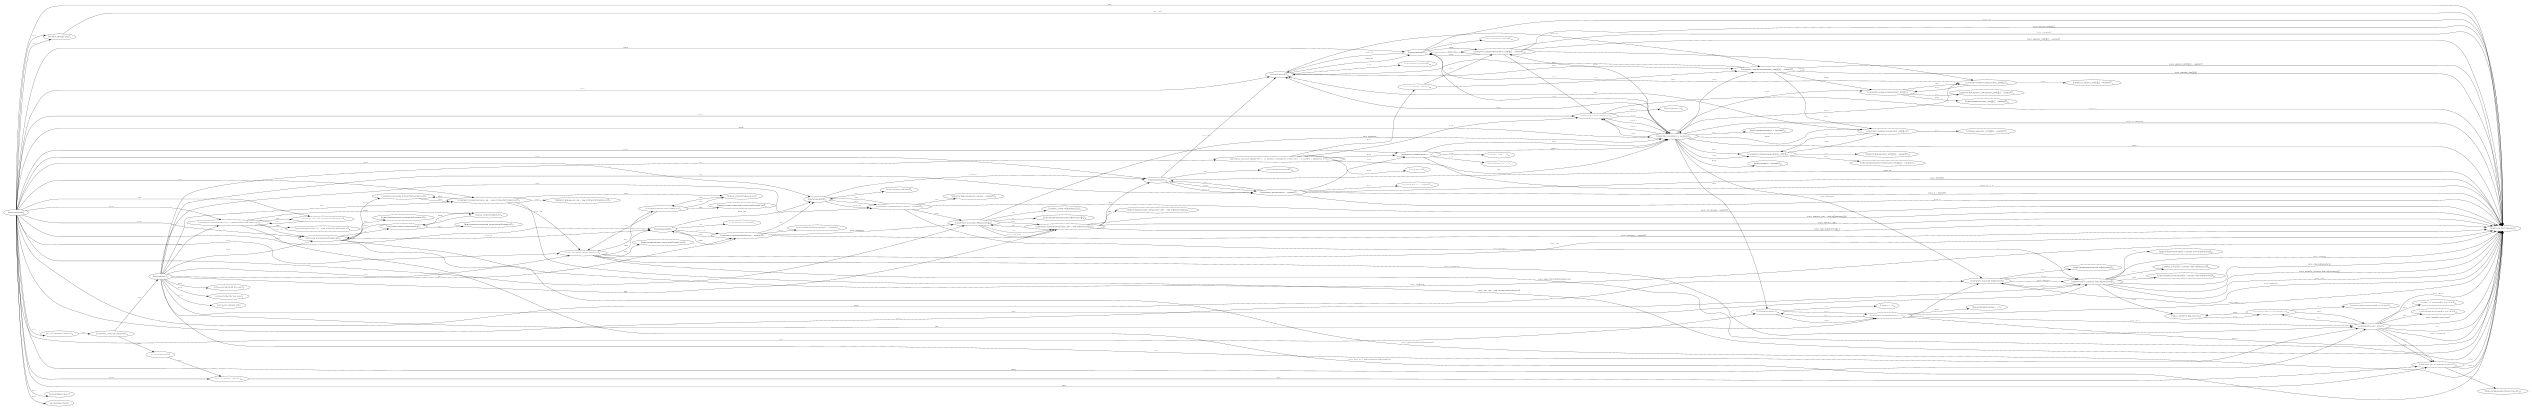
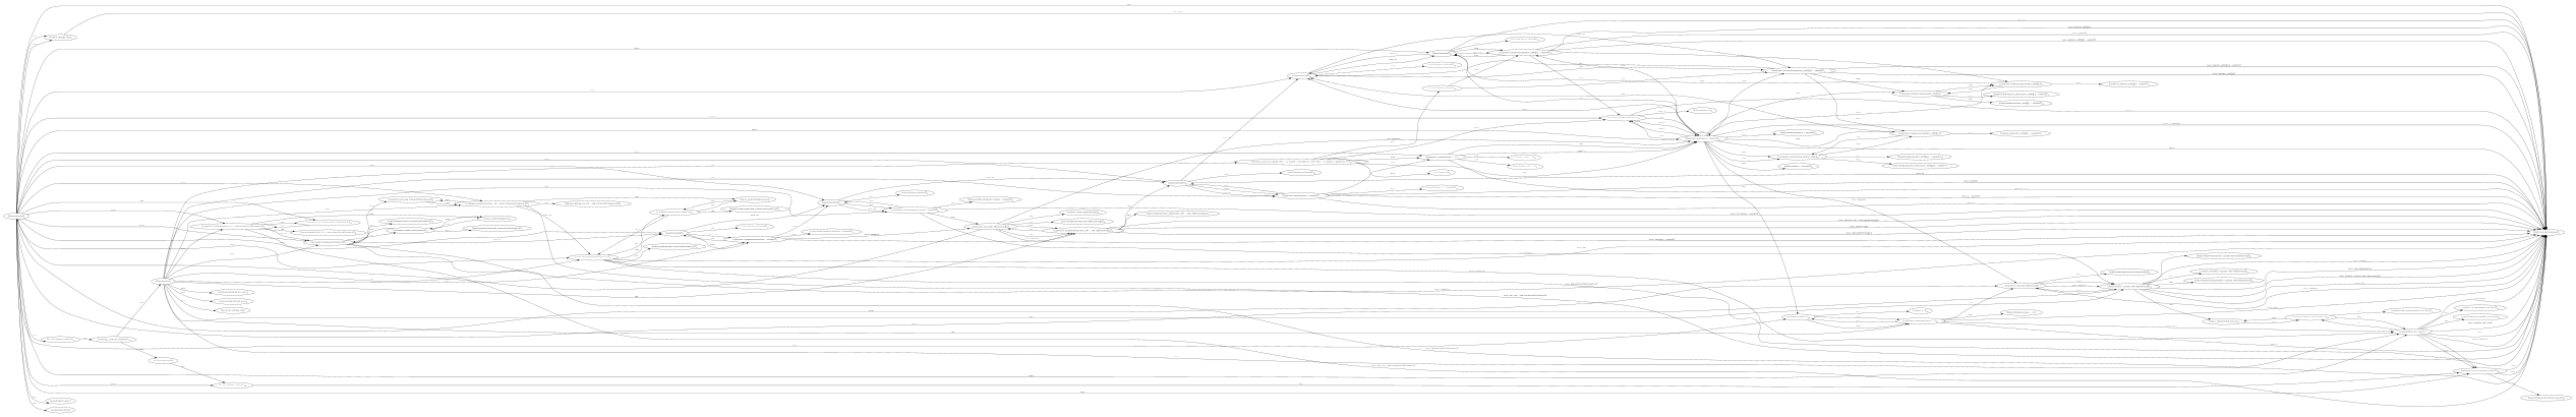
  digraph {
    fontname="Comic Neue"
    rankdir=LR
    node [fontname="Comic Neue"]
    edge [fontname="Comic Neue"]
    n1 [label=<(METHOD,main)<SUB>1</SUB>>]
    n2 [label=<(PARAM,String[] args)<SUB>1</SUB>>]
    n3 [label=<(BLOCK,&lt;empty&gt;,&lt;empty&gt;)<SUB>2</SUB>>]
    n4 [label=<(&lt;operator&gt;.assignment,ANY pd = new Parserdoubt(System.in))<SUB>5</SUB>>]
    n5 [label=<(&lt;operator&gt;.alloc,new Parserdoubt(System.in))<SUB>5</SUB>>]
    n6 [label=<(&lt;init&gt;,new Parserdoubt(System.in))<SUB>5</SUB>>]
    n7 [label=<(&lt;operator&gt;.assignment,ANY pw = new PrintWriter(System.out))<SUB>6</SUB>>]
    n8 [label=<(&lt;init&gt;,new PrintWriter(System.out))<SUB>6</SUB>>]
    n9 [label=<(nextInt,nextInt())<SUB>7</SUB>>]
    n10 [label=<(nextInt,nextInt())<SUB>8</SUB>>]
    n11 [label=<(&lt;operator&gt;.alloc,new int[senators][2])>]
    n12 [label=<(nextInt,nextInt())<SUB>10</SUB>>]
    n13 [label=<(&lt;operator&gt;.assignment,int i = 0)<SUB>11</SUB>>]
    n14 [label=<(&lt;operator&gt;.lessThan,i &lt; senators)<SUB>11</SUB>>]
    n15 [label=<(&lt;operator&gt;.postIncrement,i++)<SUB>11</SUB>>]
    n16 [label=<(nextInt,nextInt())<SUB>13</SUB>>]
    n17 [label=<(nextInt,nextInt())<SUB>14</SUB>>]
    n18 [label=<(&lt;operator&gt;.minus,-1)<SUB>16</SUB>>]
    n19 [label=<(make,make(0, candies, new int[senators]))<SUB>17</SUB>>]
    n20 [label=<(&lt;operator&gt;.alloc,new int[senators])>]
    n21 [label=<(printf,printf(&quot;%.10f&quot;, max))<SUB>19</SUB>>]
    n22 [label=<(BLOCK,&lt;empty&gt;,&lt;empty&gt;)<SUB>22</SUB>>]
    n23 [label=<(printStackTrace,e.printStackTrace())<SUB>23</SUB>>]
    n24 [label=<(MODIFIER,PUBLIC)>]
    n25 [label=<(MODIFIER,STATIC)>]
    n26 [label=<(METHOD_RETURN,void)<SUB>1</SUB>>]
    n27 [label=<(CONTROL_STRUCTURE,try,try)<SUB>3</SUB>>]
    n28 [label=<(IDENTIFIER,pd,ANY pd = new Parserdoubt(System.in))<SUB>5</SUB>>]
    n29 [label=<(FIELD_IDENTIFIER,in,in)<SUB>5</SUB>>]
    n30 [label=<(IDENTIFIER,pd,new Parserdoubt(System.in))<SUB>5</SUB>>]
    n31 [label=<(&lt;operator&gt;.fieldAccess,System.in)<SUB>5</SUB>>]
    n32 [label=<(&lt;operator&gt;.alloc,new PrintWriter(System.out))<SUB>6</SUB>>]
    n33 [label=<(IDENTIFIER,pw,ANY pw = new PrintWriter(System.out))<SUB>6</SUB>>]
    n34 [label=<(FIELD_IDENTIFIER,out,out)<SUB>6</SUB>>]
    n35 [label=<(IDENTIFIER,pw,new PrintWriter(System.out))<SUB>6</SUB>>]
    n36 [label=<(&lt;operator&gt;.fieldAccess,System.out)<SUB>6</SUB>>]
    n37 [label=<(&lt;operator&gt;.assignment,senators = nextInt())<SUB>7</SUB>>]
    n38 [label=<(IDENTIFIER,pd,nextInt())<SUB>7</SUB>>]
    n39 [label=<(&lt;operator&gt;.assignment,int candies = nextInt())<SUB>8</SUB>>]
    n40 [label=<(IDENTIFIER,pd,nextInt())<SUB>8</SUB>>]
    n41 [label=<(&lt;operator&gt;.assignment,senator_attr = new int[senators][2])<SUB>9</SUB>>]
    n42 [label=<(IDENTIFIER,senators,new int[senators][2])<SUB>9</SUB>>]
    n43 [label=<(LITERAL,2,new int[senators][2])<SUB>9</SUB>>]
    n44 [label=<(&lt;operator&gt;.assignment,A = nextInt())<SUB>10</SUB>>]
    n45 [label=<(IDENTIFIER,pd,nextInt())<SUB>10</SUB>>]
    n46 [label=<(IDENTIFIER,i,int i = 0)<SUB>11</SUB>>]
    n47 [label=<(LITERAL,0,int i = 0)<SUB>11</SUB>>]
    n48 [label=<(IDENTIFIER,i,i &lt; senators)<SUB>11</SUB>>]
    n49 [label=<(IDENTIFIER,senators,i &lt; senators)<SUB>11</SUB>>]
    n50 [label=<(&lt;operator&gt;.assignment,senator_attr[i][0] = nextInt())<SUB>13</SUB>>]
    n51 [label=<(&lt;operator&gt;.indexAccess,senator_attr[i][0])<SUB>13</SUB>>]
    n52 [label=<(&lt;operator&gt;.indexAccess,senator_attr[i])<SUB>13</SUB>>]
    n53 [label=<(&lt;operator&gt;.assignment,senator_attr[i][1] = nextInt())<SUB>14</SUB>>]
    n54 [label=<(&lt;operator&gt;.indexAccess,senator_attr[i][1])<SUB>14</SUB>>]
    n55 [label=<(&lt;operator&gt;.indexAccess,senator_attr[i])<SUB>14</SUB>>]
    n56 [label=<(IDENTIFIER,i,i++)<SUB>11</SUB>>]
    n57 [label=<(IDENTIFIER,pd,nextInt())<SUB>13</SUB>>]
    n58 [label=<(IDENTIFIER,pd,nextInt())<SUB>14</SUB>>]
    n59 [label=<(&lt;operator&gt;.assignment,max = -1)<SUB>16</SUB>>]
    n60 [label=<(LITERAL,1,-1)<SUB>16</SUB>>]
    n61 [label=<(IDENTIFIER,this,make(0, candies, new int[senators]))<SUB>17</SUB>>]
    n62 [label=<(LITERAL,0,make(0, candies, new int[senators]))<SUB>17</SUB>>]
    n63 [label=<(IDENTIFIER,candies,make(0, candies, new int[senators]))<SUB>17</SUB>>]
    n64 [label=<(FIELD_IDENTIFIER,out,out)<SUB>19</SUB>>]
    n65 [label=<(IDENTIFIER,senators,new int[senators])<SUB>17</SUB>>]
    n66 [label=<(&lt;operator&gt;.fieldAccess,System.out)<SUB>19</SUB>>]
    n67 [label=<(LITERAL,&quot;%.10f&quot;,printf(&quot;%.10f&quot;, max))<SUB>19</SUB>>]
    n68 [label=<(IDENTIFIER,max,printf(&quot;%.10f&quot;, max))<SUB>19</SUB>>]
    n69 [label=<(IDENTIFIER,e,e.printStackTrace())<SUB>23</SUB>>]
    n70 [label=<(BLOCK,try,try)<SUB>4</SUB>>]
    n71 [label=<(BLOCK,catch,catch)>]
    n72 [label=<(LOCAL,Parserdoubt pd: ANY)<SUB>5</SUB>>]
    n73 [label=<(LOCAL,PrintWriter pw: ANY)<SUB>6</SUB>>]
    n74 [label=<(LOCAL,int candies: int)<SUB>8</SUB>>]
    n75 [label=<(CONTROL_STRUCTURE,for (int i = 0; Some(i &lt; senators); i++),for (int i = 0; Some(i &lt; senators); i++))<SUB>11</SUB>>]
    n76 [label=<(IDENTIFIER,senators,senators = nextInt())<SUB>7</SUB>>]
    n77 [label=<(IDENTIFIER,candies,int candies = nextInt())<SUB>8</SUB>>]
    n78 [label=<(IDENTIFIER,senator_attr,senator_attr = new int[senators][2])<SUB>9</SUB>>]
    n79 [label=<(IDENTIFIER,A,A = nextInt())<SUB>10</SUB>>]
    n80 [label=<(LOCAL,int i: int)<SUB>11</SUB>>]
    n81 [label=<(BLOCK,&lt;empty&gt;,&lt;empty&gt;)<SUB>12</SUB>>]
    n82 [label=<(IDENTIFIER,max,max = -1)<SUB>16</SUB>>]
    n83 [label=<(IDENTIFIER,System,new Parserdoubt(System.in))<SUB>5</SUB>>]
    n84 [label=<(IDENTIFIER,System,new PrintWriter(System.out))<SUB>6</SUB>>]
    n85 [label=<(LITERAL,0,senator_attr[i][0] = nextInt())<SUB>13</SUB>>]
    n86 [label=<(IDENTIFIER,senator_attr,senator_attr[i][0] = nextInt())<SUB>13</SUB>>]
    n87 [label=<(IDENTIFIER,i,senator_attr[i][0] = nextInt())<SUB>13</SUB>>]
    n88 [label=<(LITERAL,1,senator_attr[i][1] = nextInt())<SUB>14</SUB>>]
    n89 [label=<(IDENTIFIER,senator_attr,senator_attr[i][1] = nextInt())<SUB>14</SUB>>]
    n90 [label=<(IDENTIFIER,i,senator_attr[i][1] = nextInt())<SUB>14</SUB>>]
    n91 [label=<(IDENTIFIER,System,printf(&quot;%.10f&quot;, max))<SUB>19</SUB>>]
    n1 -> n2 [label="AST: "]
    n1 -> n2 [label="DDG: "]
    n1 -> n3 [label="AST: "]
    n1 -> n4 [label="DDG: "]
    n1 -> n5 [label="CFG: "]
    n1 -> n6 [label="DDG: "]
    n1 -> n7 [label="DDG: "]
    n1 -> n8 [label="DDG: "]
    n1 -> n9 [label="DDG: "]
    n1 -> n10 [label="DDG: "]
-   n1 -> n11 [label="DDG: "]
+   n11 -> n1 [label="DDG: "]
    n1 -> n12 [label="DDG: "]
    n1 -> n13 [label="DDG: "]
    n1 -> n14 [label="DDG: "]
    n1 -> n15 [label="DDG: "]
    n1 -> n16 [label="DDG: "]
    n1 -> n17 [label="DDG: "]
    n1 -> n18 [label="DDG: "]
    n1 -> n19 [label="DDG: "]
    n1 -> n20 [label="DDG: "]
    n1 -> n21 [label="DDG: "]
    n1 -> n22 [label="DDG: "]
    n1 -> n23 [label="DDG: "]
    n1 -> n24 [label="AST: "]
    n1 -> n25 [label="AST: "]
    n1 -> n26 [label="AST: "]
    n2 -> n26 [label="CFG: args"]
    n3 -> n27 [label="AST: "]
    n4 -> n5 [label="AST: "]
    n4 -> n6 [label="DDG: pd"]
    n4 -> n26 [label="DDG: ANY pd = new Parserdoubt(System.in)"]
    n4 -> n28 [label="AST: "]
    n4 -> n29 [label="CFG: "]
    n5 -> n4 [label="CDG: "]
    n6 -> n9 [label="DDG: pd"]
    n6 -> n26 [label="DDG: System.in"]
    n6 -> n26 [label="DDG: new Parserdoubt(System.in)"]
    n6 -> n30 [label="AST: "]
    n6 -> n31 [label="AST: "]
    n6 -> n32 [label="CFG: "]
    n7 -> n8 [label="DDG: pw"]
    n7 -> n26 [label="DDG: ANY pw = new PrintWriter(System.out)"]
    n7 -> n32 [label="AST: "]
    n7 -> n33 [label="AST: "]
    n7 -> n34 [label="CFG: "]
    n8 -> n9 [label="CFG: "]
    n8 -> n21 [label="DDG: System.out"]
    n8 -> n26 [label="DDG: pw"]
    n8 -> n26 [label="DDG: new PrintWriter(System.out)"]
    n8 -> n35 [label="AST: "]
    n8 -> n36 [label="AST: "]
    n9 -> n10 [label="DDG: pd"]
    n9 -> n37 [label="CFG: "]
    n9 -> n37 [label="DDG: pd"]
    n9 -> n38 [label="AST: "]
    n10 -> n12 [label="DDG: pd"]
    n10 -> n39 [label="CFG: "]
    n10 -> n39 [label="DDG: pd"]
    n10 -> n40 [label="AST: "]
    n11 -> n14 [label="DDG: senators"]
    n11 -> n41 [label="CFG: "]
    n11 -> n41 [label="DDG: senators"]
    n11 -> n41 [label="DDG: 2"]
    n11 -> n42 [label="AST: "]
    n11 -> n43 [label="AST: "]
    n12 -> n16 [label="DDG: pd"]
    n12 -> n26 [label="DDG: pd"]
    n12 -> n44 [label="CFG: "]
    n12 -> n44 [label="DDG: pd"]
    n12 -> n45 [label="AST: "]
    n13 -> n14 [label="CFG: "]
    n13 -> n14 [label="DDG: i"]
    n13 -> n26 [label="DDG: int i = 0"]
    n13 -> n46 [label="AST: "]
    n13 -> n47 [label="AST: "]
    n14 -> n14 [label="CDG: "]
    n14 -> n15 [label="DDG: i"]
    n14 -> n15 [label="CDG: "]
    n14 -> n16 [label="CDG: "]
    n14 -> n17 [label="CDG: "]
    n14 -> n18 [label="CFG: "]
    n14 -> n20 [label="DDG: senators"]
    n14 -> n26 [label="DDG: i"]
    n14 -> n26 [label="DDG: i &lt; senators"]
    n14 -> n48 [label="AST: "]
    n14 -> n49 [label="AST: "]
    n14 -> n50 [label="CDG: "]
    n14 -> n51 [label="CDG: "]
    n14 -> n52 [label="CFG: "]
    n14 -> n52 [label="CDG: "]
    n14 -> n53 [label="CDG: "]
    n14 -> n54 [label="CDG: "]
    n14 -> n55 [label="CDG: "]
    n15 -> n14 [label="CFG: "]
    n15 -> n14 [label="DDG: i"]
    n15 -> n26 [label="DDG: i++"]
    n15 -> n56 [label="DDG: -1"]
    n16 -> n17 [label="DDG: pd"]
    n16 -> n50 [label="CFG: "]
    n16 -> n50 [label="DDG: pd"]
    n16 -> n57 [label="AST: "]
    n17 -> n16 [label="DDG: pd"]
    n17 -> n26 [label="DDG: pd"]
    n17 -> n53 [label="CFG: "]
    n17 -> n53 [label="DDG: pd"]
    n17 -> n58 [label="AST: "]
    n18 -> n59 [label="CFG: "]
    n18 -> n59 [label="DDG: 1"]
    n18 -> n60 [label="AST: "]
    n19 -> n20 [label="AST: "]
    n19 -> n26 [label="DDG: candies"]
    n19 -> n26 [label="DDG: new int[senators]"]
    n19 -> n26 [label="DDG: make(0, candies, new int[senators])"]
    n19 -> n26 [label="DDG: this"]
    n19 -> n61 [label="AST: "]
    n19 -> n62 [label="AST: "]
    n19 -> n63 [label="AST: "]
    n19 -> n64 [label="CFG: "]
    n20 -> n19 [label="CFG: "]
    n20 -> n19 [label="DDG: senators"]
    n20 -> n26 [label="DDG: senators"]
    n20 -> n65 [label="AST: "]
    n21 -> n23 [label="CFG: "]
    n21 -> n23 [label="CDG: "]
    n21 -> n26 [label="CFG: "]
    n21 -> n26 [label="DDG: System.out"]
    n21 -> n26 [label="DDG: max"]
    n21 -> n26 [label="DDG: printf(&quot;%.10f&quot;, max)"]
    n21 -> n66 [label="AST: "]
    n21 -> n67 [label="AST: "]
    n21 -> n68 [label="AST: "]
    n22 -> n23 [label="AST: "]
    n23 -> n26 [label="CFG: "]
    n23 -> n26 [label="DDG: e"]
    n23 -> n69 [label="AST: "]
    n27 -> n70 [label="AST: "]
    n27 -> n71 [label="AST: "]
    n29 -> n31 [label="CFG: "]
    n31 -> n6 [label="CFG: "]
    n31 -> n29 [label="DDG: "]
    n31 -> n83 [label="AST: "]
    n32 -> n7 [label="CFG: "]
    n34 -> n36 [label="CFG: "]
    n36 -> n8 [label="CFG: "]
    n36 -> n34 [label="AST: "]
    n36 -> n84 [label="AST: "]
    n37 -> n9 [label="AST: "]
    n37 -> n10 [label="CFG: "]
    n37 -> n11 [label="DDG: senators"]
    n37 -> n26 [label="DDG: senators = nextInt()"]
    n37 -> n76 [label="AST: "]
    n39 -> n10 [label="AST: "]
    n39 -> n11 [label="CFG: "]
    n39 -> n19 [label="DDG: candies"]
    n39 -> n26 [label="DDG: int candies = nextInt()"]
    n39 -> n77 [label="AST: "]
    n41 -> n11 [label="AST: "]
    n41 -> n12 [label="CFG: "]
    n41 -> n26 [label="DDG: senator_attr"]
    n41 -> n26 [label="DDG: new int[senators][2]"]
    n41 -> n26 [label="DDG: senator_attr = new int[senators][2]"]
    n41 -> n78 [label="AST: "]
    n44 -> n12 [label="AST: "]
    n44 -> n13 [label="CFG: "]
    n44 -> n26 [label="DDG: nextInt()"]
    n44 -> n26 [label="DDG: A = nextInt()"]
    n44 -> n26 [label="DDG: A"]
    n44 -> n79 [label="AST: "]
    n50 -> n16 [label="AST: "]
    n50 -> n26 [label="DDG: senator_attr[i][0]"]
    n50 -> n26 [label="DDG: senator_attr[i][0] = nextInt()"]
    n50 -> n51 [label="AST: "]
    n50 -> n55 [label="CFG: "]
    n51 -> n16 [label="CFG: "]
    n51 -> n52 [label="AST: "]
    n51 -> n85 [label="AST: "]
    n52 -> n51 [label="CFG: "]
    n52 -> n86 [label="AST: "]
    n52 -> n87 [label="AST: "]
    n53 -> n15 [label="CFG: "]
    n53 -> n17 [label="AST: "]
    n53 -> n26 [label="DDG: senator_attr[i][1]"]
    n53 -> n26 [label="DDG: nextInt()"]
    n53 -> n26 [label="DDG: senator_attr[i][1] = nextInt()"]
    n53 -> n54 [label="AST: "]
    n54 -> n17 [label="CFG: "]
    n54 -> n55 [label="AST: "]
    n54 -> n88 [label="AST: "]
    n55 -> n54 [label="CFG: "]
    n55 -> n89 [label="AST: "]
    n55 -> n90 [label="AST: "]
    n59 -> n18 [label="AST: "]
    n59 -> n20 [label="CFG: "]
    n59 -> n21 [label="DDG: max"]
    n59 -> n26 [label="DDG: -1"]
    n59 -> n26 [label="DDG: max = -1"]
    n59 -> n82 [label="AST: "]
    n64 -> n66 [label="CFG: "]
    n66 -> n21 [label="CFG: "]
    n66 -> n64 [label="AST: "]
    n66 -> n91 [label="AST: "]
    n70 -> n4 [label="AST: "]
    n70 -> n6 [label="AST: "]
    n70 -> n7 [label="AST: "]
    n70 -> n8 [label="AST: "]
    n70 -> n19 [label="AST: "]
    n70 -> n21 [label="AST: "]
    n70 -> n37 [label="AST: "]
    n70 -> n39 [label="AST: "]
    n70 -> n41 [label="AST: "]
    n70 -> n44 [label="AST: "]
    n70 -> n59 [label="AST: "]
    n70 -> n72 [label="AST: "]
    n70 -> n73 [label="AST: "]
    n70 -> n74 [label="CFG: "]
    n70 -> n75 [label="AST: "]
    n71 -> n22 [label="AST: "]
    n75 -> n13 [label="AST: "]
    n75 -> n14 [label="AST: "]
    n75 -> n15 [label="AST: "]
    n75 -> n80 [label="AST: "]
    n75 -> n81 [label="AST: "]
    n81 -> n50 [label="AST: "]
    n81 -> n53 [label="AST: "]
  }
